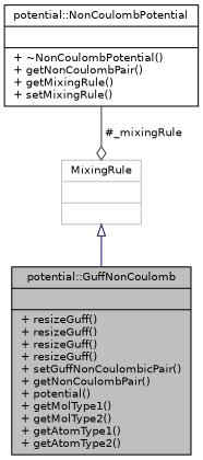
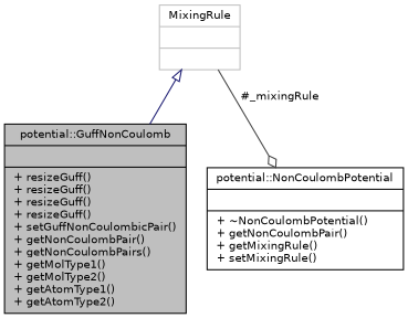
  digraph {
    node [color=black fillcolor=white fontname=Helvetica fontsize=10 shape=record style=filled]
    edge [fontname=Helvetica fontsize=10 labelfontname=Helvetica labelfontsize=10 style=solid]
-   n1 [fillcolor=grey75 fontcolor=black height=0.2 label="{potential::GuffNonCoulomb\n||+ resizeGuff()\l+ resizeGuff()\l+ resizeGuff()\l+ resizeGuff()\l+ setGuffNonCoulombicPair()\l+ getNonCoulombPair()\l+ potential()\l+ getMolType1()\l+ getMolType2()\l+ getAtomType1()\l+ getAtomType2()\l}" width=0.4]
+   n1 [fillcolor=grey75 fontcolor=black height=0.2 label="{potential::GuffNonCoulomb\n||+ resizeGuff()\l+ resizeGuff()\l+ resizeGuff()\l+ resizeGuff()\l+ setGuffNonCoulombicPair()\l+ getNonCoulombPair()\l+ getNonCoulombPairs()\l+ getMolType1()\l+ getMolType2()\l+ getAtomType1()\l+ getAtomType2()\l}" width=0.4]
    n2 [height=0.2 label="{potential::NonCoulombPotential\n||+ ~NonCoulombPotential()\l+ getNonCoulombPair()\l+ getMixingRule()\l+ setMixingRule()\l}" width=0.4]
    n3 [color=grey75 height=0.2 label="{MixingRule\n||}" width=0.4]
    n3 -> n1 [arrowtail=onormal color=midnightblue dir=back]
-   n2 -> n3 [arrowhead=odiamond color=grey25 label=" #_mixingRule"]
+   n3 -> n2 [arrowhead=odiamond color=grey25 label=" #_mixingRule"]
  }
